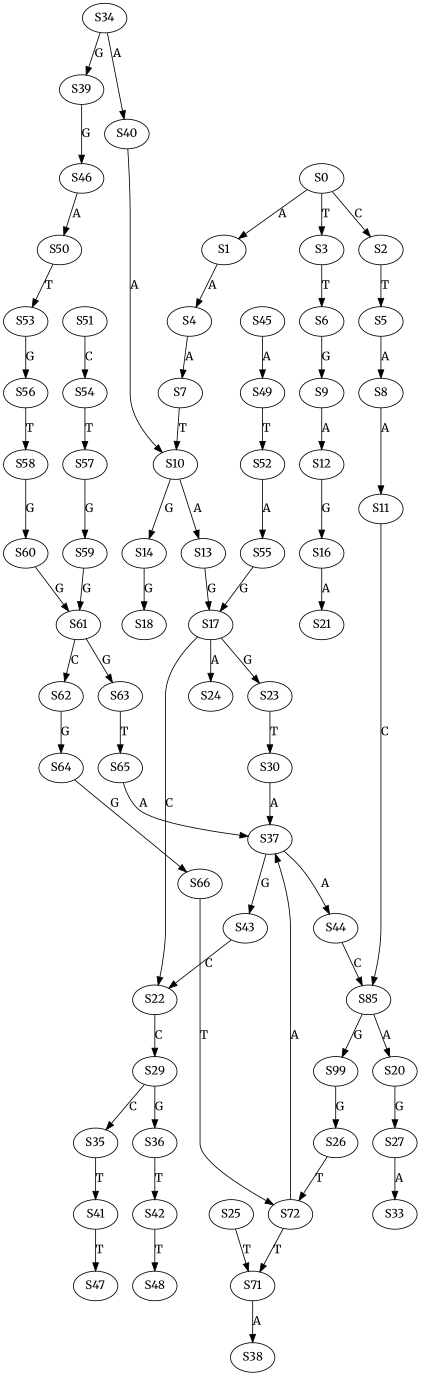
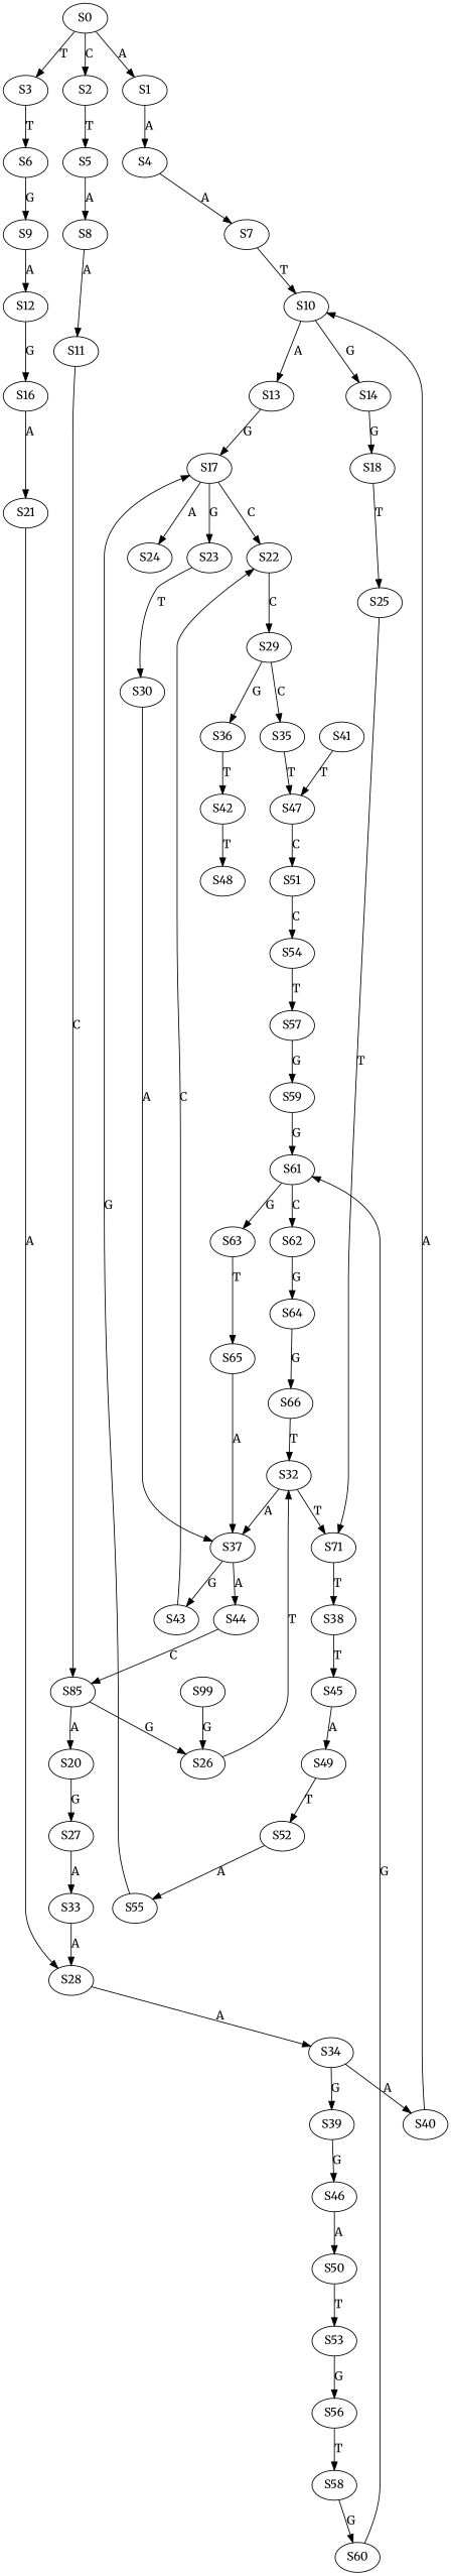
  strict digraph {
    fontname=Merriweather
    node [fontname=Merriweather]
    edge [fontname=Merriweather]
    S0
    S1
    S2
    S3
    S4
    S5
    S6
    S7
    S8
    S9
    S10
    S11
    S12
    S13
    S14
    n16 [label=S85]
    S16
    S17
    S18
    n20 [label=S99]
    S20
    S21
    S22
    S23
    S24
    S25
    S26
    S27
+   S28
    S29
    S30
    n32 [label=S71]
-   S32 [label=S72]
+   S32
    S33
    S34
    S35
    S36
    S37
    S38
    S39
    S40
    S41
    S42
    S43
    S44
    S45
    S46
    S47
    S48
    S49
    S50
    S51
    S52
    S53
    S54
    S55
    S56
    S57
    S58
    S59
    S60
    S61
    S62
    S63
    S64
    S65
    S66
    S0 -> S1 [label=A]
    S0 -> S2 [label=C]
    S0 -> S3 [label=T]
    S1 -> S4 [label=A]
    S2 -> S5 [label=T]
    S3 -> S6 [label=T]
    S4 -> S7 [label=A]
    S5 -> S8 [label=A]
    S6 -> S9 [label=G]
    S7 -> S10 [label=T]
    S8 -> S11 [label=A]
    S9 -> S12 [label=A]
    S10 -> S13 [label=A]
    S10 -> S14 [label=G]
    S11 -> n16 [label=C]
    S12 -> S16 [label=G]
    S13 -> S17 [label=G]
    S14 -> S18 [label=G]
-   n16 -> n20 [label=G]
+   n16 -> S26 [label=G]
    n16 -> S20 [label=A]
    S16 -> S21 [label=A]
    S17 -> S22 [label=C]
    S17 -> S23 [label=G]
    S17 -> S24 [label=A]
+   S18 -> S25 [label=T]
    n20 -> S26 [label=G]
    S20 -> S27 [label=G]
+   S21 -> S28 [label=A]
    S22 -> S29 [label=C]
    S23 -> S30 [label=T]
    S25 -> n32 [label=T]
    S26 -> S32 [label=T]
    S27 -> S33 [label=A]
+   S28 -> S34 [label=A]
    S29 -> S35 [label=C]
    S29 -> S36 [label=G]
    S30 -> S37 [label=A]
-   n32 -> S38 [label=A]
+   n32 -> S38 [label=T]
    S32 -> n32 [label=T]
    S32 -> S37 [label=A]
+   S33 -> S28 [label=A]
    S34 -> S39 [label=G]
    S34 -> S40 [label=A]
-   S35 -> S41 [label=T]
+   S35 -> S47 [label=T]
    S36 -> S42 [label=T]
    S37 -> S43 [label=G]
    S37 -> S44 [label=A]
+   S38 -> S45 [label=T]
    S39 -> S46 [label=G]
    S40 -> S10 [label=A]
    S41 -> S47 [label=T]
    S42 -> S48 [label=T]
    S43 -> S22 [label=C]
    S44 -> n16 [label=C]
    S45 -> S49 [label=A]
    S46 -> S50 [label=A]
+   S47 -> S51 [label=C]
    S49 -> S52 [label=T]
    S50 -> S53 [label=T]
    S51 -> S54 [label=C]
    S52 -> S55 [label=A]
    S53 -> S56 [label=G]
    S54 -> S57 [label=T]
    S55 -> S17 [label=G]
    S56 -> S58 [label=T]
    S57 -> S59 [label=G]
    S58 -> S60 [label=G]
    S59 -> S61 [label=G]
    S60 -> S61 [label=G]
    S61 -> S62 [label=C]
    S61 -> S63 [label=G]
    S62 -> S64 [label=G]
    S63 -> S65 [label=T]
    S64 -> S66 [label=G]
    S65 -> S37 [label=A]
    S66 -> S32 [label=T]
  }
